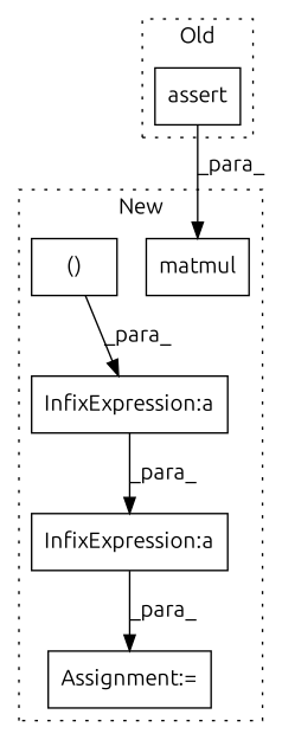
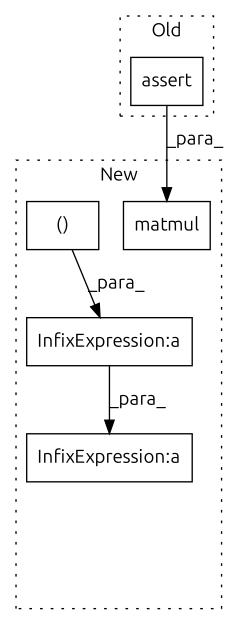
  digraph {
    fontname=Ubuntu
    node [a=32 fontname=Ubuntu l=3 shape=box]
    edge [fontname=Ubuntu]
    n1 [l="7,1" label=matmul s="23963,24079"]
    n2 [a=27 label="InfixExpression:a" s=23851]
-   n3 [a=7 l=1 label="Assignment:=" s=23762]
    n4 [a=27 label="InfixExpression:a" s=23769]
    n5 [a=106 l=62 label="()" s=23787]
    n6 [l="13,1" label=assert s="22368,22473"]
    subgraph cluster_1 {
      label=New
      style=dotted
      n1
      n2
-     n3
      n4
      n5
    }
    subgraph cluster_2 {
      label=Old
      style=dotted
      n6
    }
    n2 -> n4 [label=_para_]
-   n4 -> n3 [label=_para_]
    n5 -> n2 [label=_para_]
    n6 -> n1 [label=_para_]
  }
